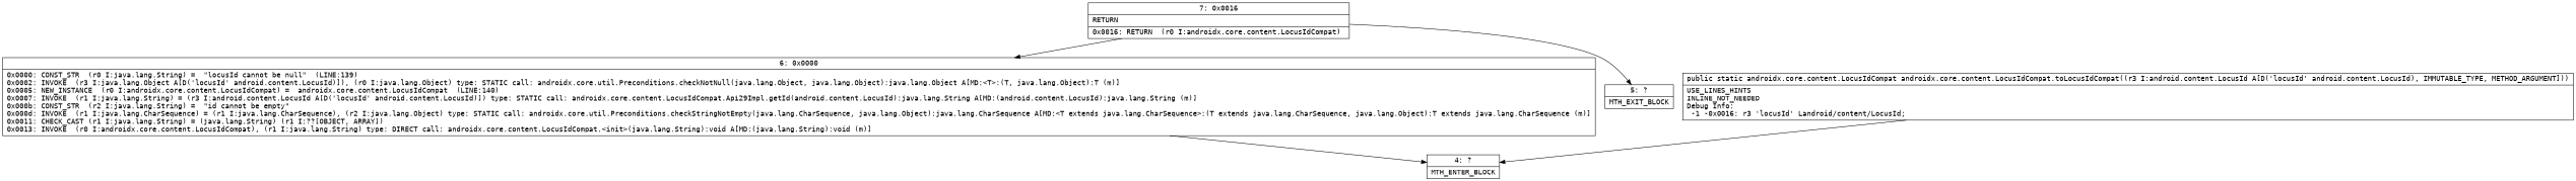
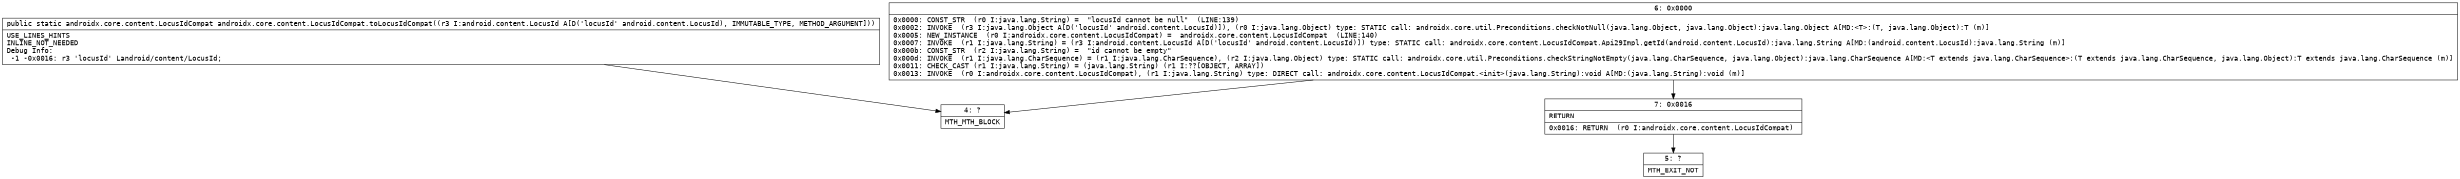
  digraph {
    fontname="DejaVu Sans Mono"
    node [fontname="DejaVu Sans Mono" shape=record]
    edge [fontname="DejaVu Sans Mono"]
-   n1 [label="{4\:\ ?|MTH_ENTER_BLOCK\l}"]
+   n1 [label="{4\:\ ?|MTH_MTH_BLOCK\l}"]
    n2 [label="{6\:\ 0x0000|0x0000: CONST_STR  (r0 I:java.lang.String) =  \"locusId cannot be null\"  (LINE:139)\l0x0002: INVOKE  (r3 I:java.lang.Object A[D('locusId' android.content.LocusId)]), (r0 I:java.lang.Object) type: STATIC call: androidx.core.util.Preconditions.checkNotNull(java.lang.Object, java.lang.Object):java.lang.Object A[MD:\<T\>:(T, java.lang.Object):T (m)]\l0x0005: NEW_INSTANCE  (r0 I:androidx.core.content.LocusIdCompat) =  androidx.core.content.LocusIdCompat  (LINE:140)\l0x0007: INVOKE  (r1 I:java.lang.String) = (r3 I:android.content.LocusId A[D('locusId' android.content.LocusId)]) type: STATIC call: androidx.core.content.LocusIdCompat.Api29Impl.getId(android.content.LocusId):java.lang.String A[MD:(android.content.LocusId):java.lang.String (m)]\l0x000b: CONST_STR  (r2 I:java.lang.String) =  \"id cannot be empty\" \l0x000d: INVOKE  (r1 I:java.lang.CharSequence) = (r1 I:java.lang.CharSequence), (r2 I:java.lang.Object) type: STATIC call: androidx.core.util.Preconditions.checkStringNotEmpty(java.lang.CharSequence, java.lang.Object):java.lang.CharSequence A[MD:\<T extends java.lang.CharSequence\>:(T extends java.lang.CharSequence, java.lang.Object):T extends java.lang.CharSequence (m)]\l0x0011: CHECK_CAST (r1 I:java.lang.String) = (java.lang.String) (r1 I:??[OBJECT, ARRAY]) \l0x0013: INVOKE  (r0 I:androidx.core.content.LocusIdCompat), (r1 I:java.lang.String) type: DIRECT call: androidx.core.content.LocusIdCompat.\<init\>(java.lang.String):void A[MD:(java.lang.String):void (m)]\l}"]
    n3 [label="{7\:\ 0x0016|RETURN\l|0x0016: RETURN  (r0 I:androidx.core.content.LocusIdCompat) \l}"]
-   n4 [label="{5\:\ ?|MTH_EXIT_BLOCK\l}"]
+   n4 [label="{5\:\ ?|MTH_EXIT_NOT\l}"]
    n5 [label="{public static androidx.core.content.LocusIdCompat androidx.core.content.LocusIdCompat.toLocusIdCompat((r3 I:android.content.LocusId A[D('locusId' android.content.LocusId), IMMUTABLE_TYPE, METHOD_ARGUMENT]))  | USE_LINES_HINTS\lINLINE_NOT_NEEDED\lDebug Info:\l  \-1 \-0x0016: r3 'locusId' Landroid\/content\/LocusId;\l}"]
    n2 -> n1
-   n3 -> n2
+   n2 -> n3
    n3 -> n4
    n5 -> n1
  }
